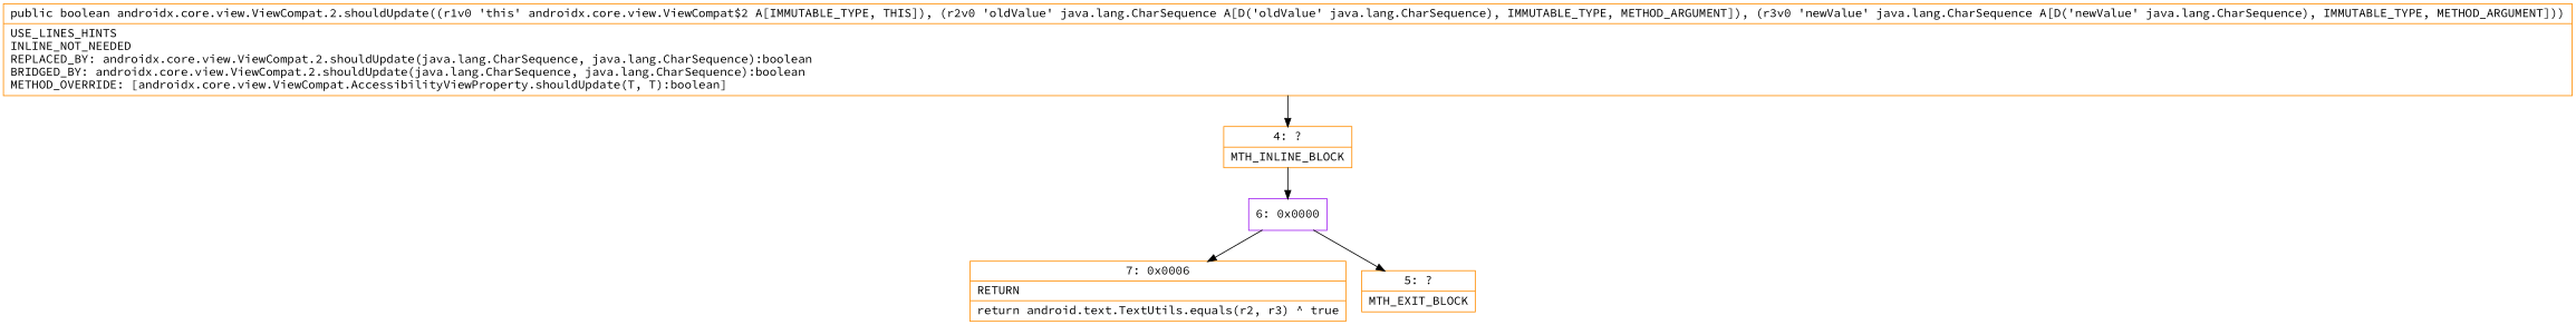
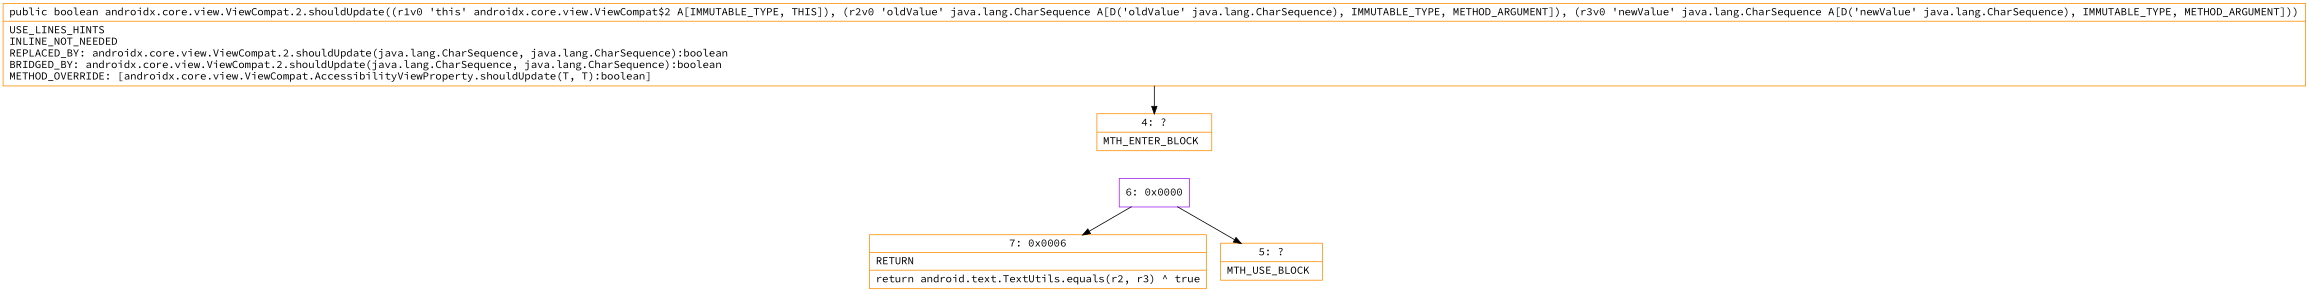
  digraph {
    fontname="Source Code Pro"
    node [color=darkorange fontname="Source Code Pro" shape=record]
    edge [fontname="Source Code Pro"]
-   n1 [label="{4\:\ ?|MTH_INLINE_BLOCK\l}"]
+   n1 [label="{4\:\ ?|MTH_ENTER_BLOCK\l}"]
    n2 [color=purple label="{6\:\ 0x0000}"]
    n3 [label="{7\:\ 0x0006|RETURN\l|return android.text.TextUtils.equals(r2, r3) ^ true\l}"]
-   n4 [label="{5\:\ ?|MTH_EXIT_BLOCK\l}"]
+   n4 [label="{5\:\ ?|MTH_USE_BLOCK\l}"]
    n5 [label="{public boolean androidx.core.view.ViewCompat.2.shouldUpdate((r1v0 'this' androidx.core.view.ViewCompat$2 A[IMMUTABLE_TYPE, THIS]), (r2v0 'oldValue' java.lang.CharSequence A[D('oldValue' java.lang.CharSequence), IMMUTABLE_TYPE, METHOD_ARGUMENT]), (r3v0 'newValue' java.lang.CharSequence A[D('newValue' java.lang.CharSequence), IMMUTABLE_TYPE, METHOD_ARGUMENT]))  | USE_LINES_HINTS\lINLINE_NOT_NEEDED\lREPLACED_BY: androidx.core.view.ViewCompat.2.shouldUpdate(java.lang.CharSequence, java.lang.CharSequence):boolean\lBRIDGED_BY: androidx.core.view.ViewCompat.2.shouldUpdate(java.lang.CharSequence, java.lang.CharSequence):boolean\lMETHOD_OVERRIDE: [androidx.core.view.ViewCompat.AccessibilityViewProperty.shouldUpdate(T, T):boolean]\l}"]
-   n1 -> n2
    n2 -> n3
    n2 -> n4
    n5 -> n1
  }
